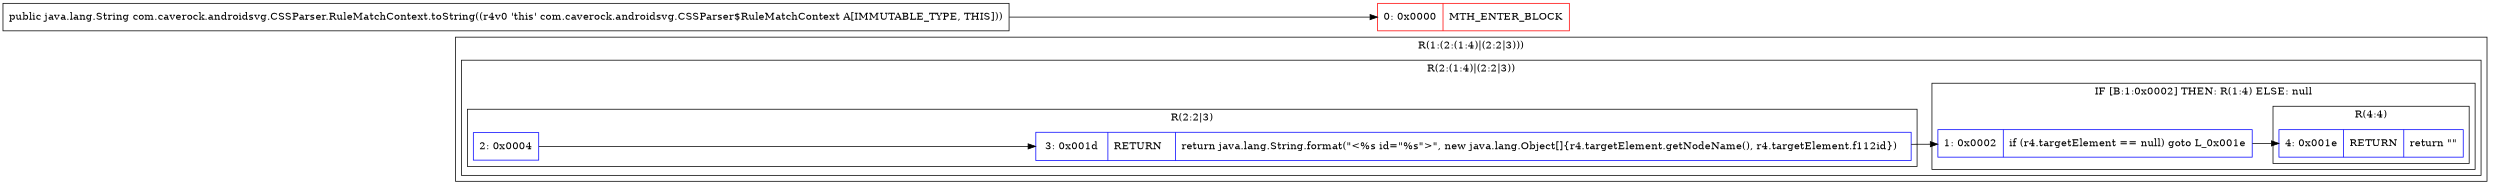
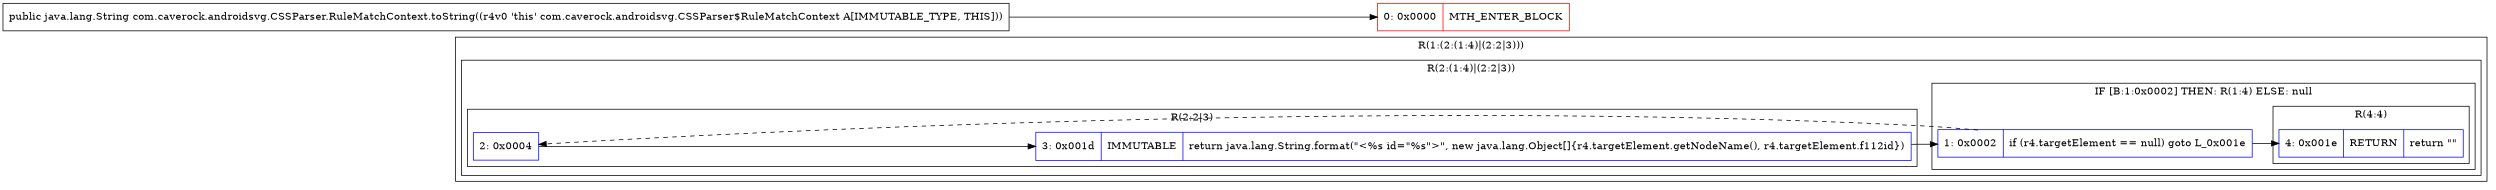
  digraph {
    rankdir=LR
    node [color=blue shape=record]
    n1 [label="{4\:\ 0x001e|RETURN\l|return \"\"\l}"]
    n2 [label="{1\:\ 0x0002|if (r4.targetElement == null) goto L_0x001e\l}"]
    n3 [label="{2\:\ 0x0004}"]
-   n4 [label="{3\:\ 0x001d|RETURN\l|return java.lang.String.format(\"\<%s id=\"%s\"\>\", new java.lang.Object[]\{r4.targetElement.getNodeName(), r4.targetElement.f112id\})\l}"]
+   n4 [label="{3\:\ 0x001d|IMMUTABLE\l|return java.lang.String.format(\"\<%s id=\"%s\"\>\", new java.lang.Object[]\{r4.targetElement.getNodeName(), r4.targetElement.f112id\})\l}"]
    n5 [color=red label="{0\:\ 0x0000|MTH_ENTER_BLOCK\l}"]
    n6 [label="{public java.lang.String com.caverock.androidsvg.CSSParser.RuleMatchContext.toString((r4v0 'this' com.caverock.androidsvg.CSSParser$RuleMatchContext A[IMMUTABLE_TYPE, THIS])) }" color=""]
    subgraph cluster_1 {
      label="R(1:(2:(1:4)|(2:2|3)))"
      subgraph cluster_2 {
        label="R(2:(1:4)|(2:2|3))"
        subgraph cluster_3 {
          label="IF [B:1:0x0002] THEN: R(1:4) ELSE: null"
          n2
          subgraph cluster_4 {
            label="R(4:4)"
            n1
          }
        }
        subgraph cluster_5 {
          label="R(2:2|3)"
          n3
          n4
        }
      }
    }
    n2 -> n1
+   n2 -> n3 [style=dashed]
    n3 -> n4
    n4 -> n2
    n6 -> n5
  }
